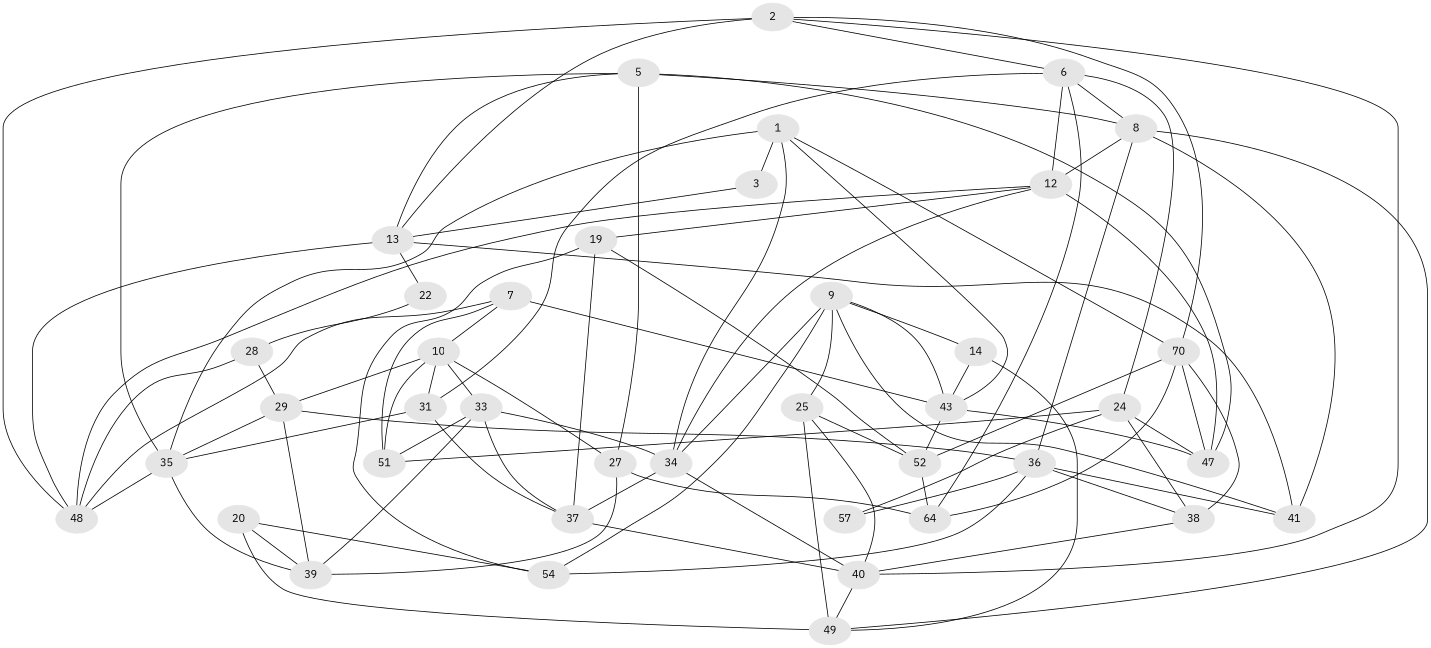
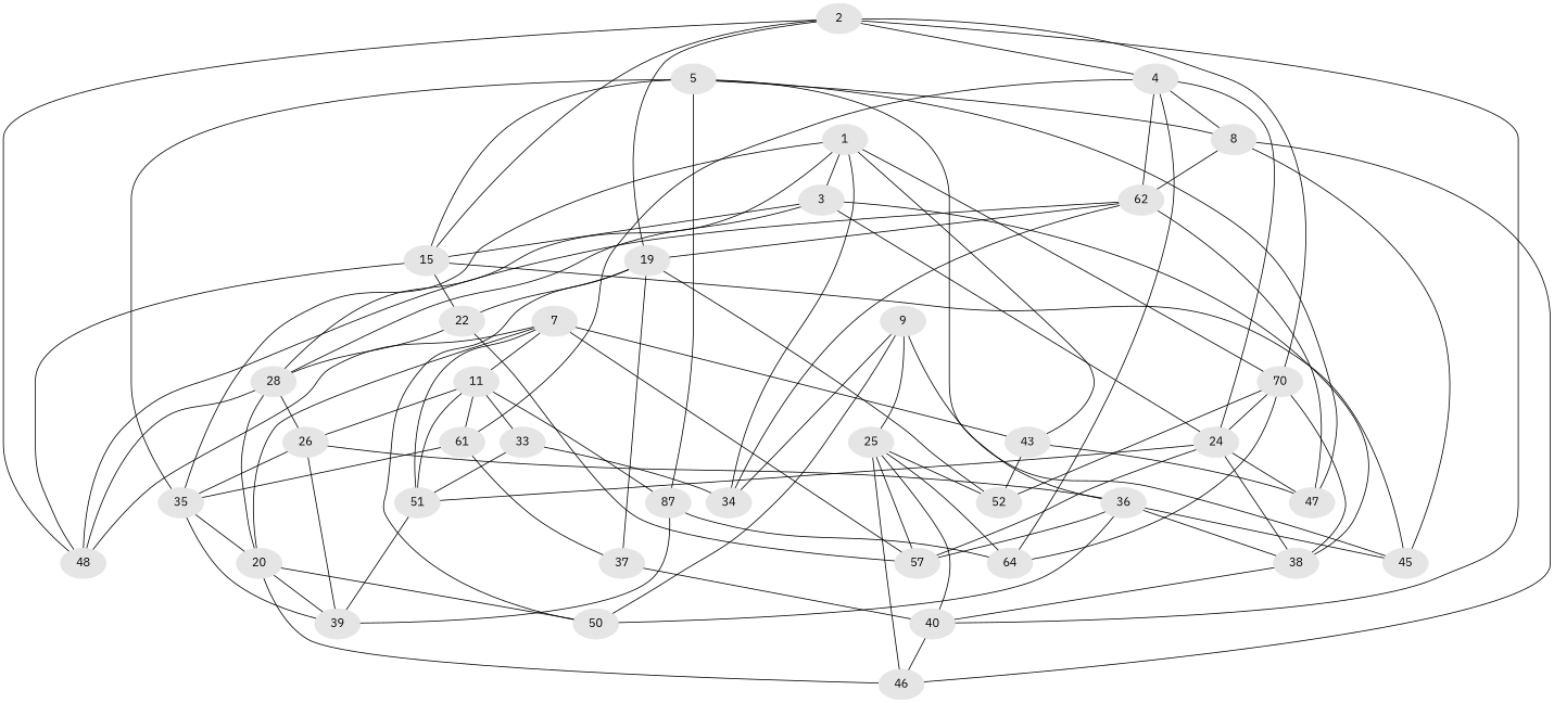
  graph {
    fontname="IBM Plex Sans"
    node [color=gray90 fontname="IBM Plex Sans" style=filled]
    edge [fontname="IBM Plex Sans"]
    1 [super="+66"]
    3 [super="+6"]
    n3 [label=70 super="+26"]
    28 [super="+42"]
    34 [super="+72"]
    35 [super="+70"]
    43 [super="+53"]
-   13 [super="+49"]
+   13 [super="+49" label=15]
    24 [super="+58"]
    38 [super="+44"]
    64
    47 [super="+59"]
    52
    48 [super="+71"]
-   29
+   29 [label=26]
    40 [super="+54"]
    37 [super="+67"]
    39 [super="+55"]
    2 [super="+21"]
-   4 [super="+45" label=6]
+   4 [super="+45"]
    n21 [label=19 super="+19"]
    8 [super="+68"]
-   12 [super="+23"]
-   31
-   41
+   12 [super="+23" label=62]
+   31 [label=61]
+   41 [label=45]
    22
-   50 [label=54]
-   46 [super="+69" label=49]
+   50
+   46 [super="+69"]
    51 [super="+65"]
    57 [super="+63"]
    36 [super="+62"]
    5 [super="+32"]
-   27 [super="+60"]
+   27 [super="+60" label=87]
    7 [super="+18"]
-   11 [super="+15" label=10]
+   11 [super="+15"]
    20 [super="+30"]
    33 [super="+61"]
    9 [super="+16"]
-   14
    25 [super="+56"]
    1 -- 3
    1 -- n3
+   1 -- 28
    1 -- 34
    1 -- 35
    1 -- 43
+   3 -- 28
    3 -- 13
+   3 -- 24
+   3 -- 38 [weight=2]
    n3 -- 38
    n3 -- 64
-   n3 -- 47
+   n3 -- 24
    n3 -- 52
    28 -- 48
    28 -- 29
-   34 -- 40
-   34 -- 37
-   35 -- 48
+   35 -- 20
    35 -- 39
    43 -- 47
    43 -- 52
    13 -- 48
    13 -- 41
    13 -- 22
    24 -- 38
    24 -- 47
    24 -- 51
    24 -- 57
    38 -- 40
    29 -- 35
    29 -- 39
    29 -- 36
    40 -- 46
    37 -- 40
    2 -- n3
    2 -- 13
    2 -- 48
    2 -- 40
    2 -- 4
+   2 -- n21
    4 -- 24
    4 -- 64
    4 -- 8
    4 -- 12
    4 -- 31
    n21 -- 52
    n21 -- 37
+   n21 -- 22
    n21 -- 50
    8 -- 12
    8 -- 41
    8 -- 46
-   8 -- 36
+   5 -- 36
    12 -- 34
    12 -- 47
    12 -- 48
    12 -- n21
    31 -- 35
    31 -- 37
    22 -- 28
+   22 -- 57
    36 -- 38
    36 -- 41
    36 -- 50
    36 -- 57
    5 -- 35
    5 -- 13
    5 -- 47
    5 -- 8
    5 -- 27 [weight=2]
    27 -- 64
    27 -- 39 [weight=2]
    7 -- 43
    7 -- 48
    7 -- 51
+   7 -- 57
    7 -- 11
+   7 -- 20
    11 -- 29
    11 -- 31
    11 -- 51
    11 -- 27
    11 -- 33
+   20 -- 28
    20 -- 39
    20 -- 50
    20 -- 46 [weight=2]
    33 -- 34
-   33 -- 37
-   33 -- 39
+   51 -- 39
    33 -- 51 [weight=2]
    9 -- 34
-   9 -- 43
    9 -- 41
    9 -- 50
-   9 -- 14
    9 -- 25
-   14 -- 43
-   14 -- 46
-   52 -- 64
+   25 -- 64
    25 -- 52
    25 -- 40
    25 -- 46
+   25 -- 57
  }
